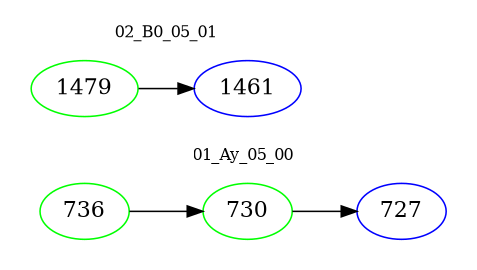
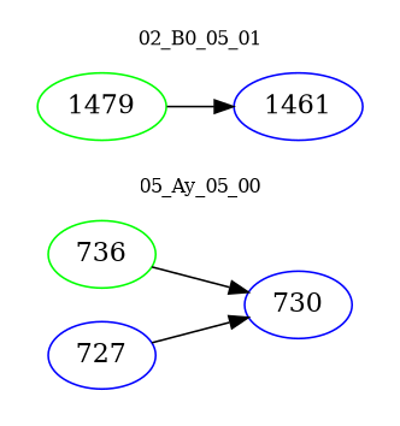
  digraph {
    rankdir=LR
    node [color=green]
    edge [color=black]
    n1 [label=736]
-   n2 [label=730]
+   n2 [color=blue label=730]
    n3 [color=blue label=727]
    n4 [label=1479]
    n5 [color=blue label=1461]
    subgraph cluster_1 {
      color=white
      fontsize=10
-     label="01_Ay_05_00"
+     label="05_Ay_05_00"
      n1
      n2
      n3
    }
    subgraph cluster_2 {
      color=white
      fontsize=10
      label="02_B0_05_01"
      n4
      n5
    }
    n1 -> n2
-   n2 -> n3
+   n3 -> n2
    n4 -> n5
  }
